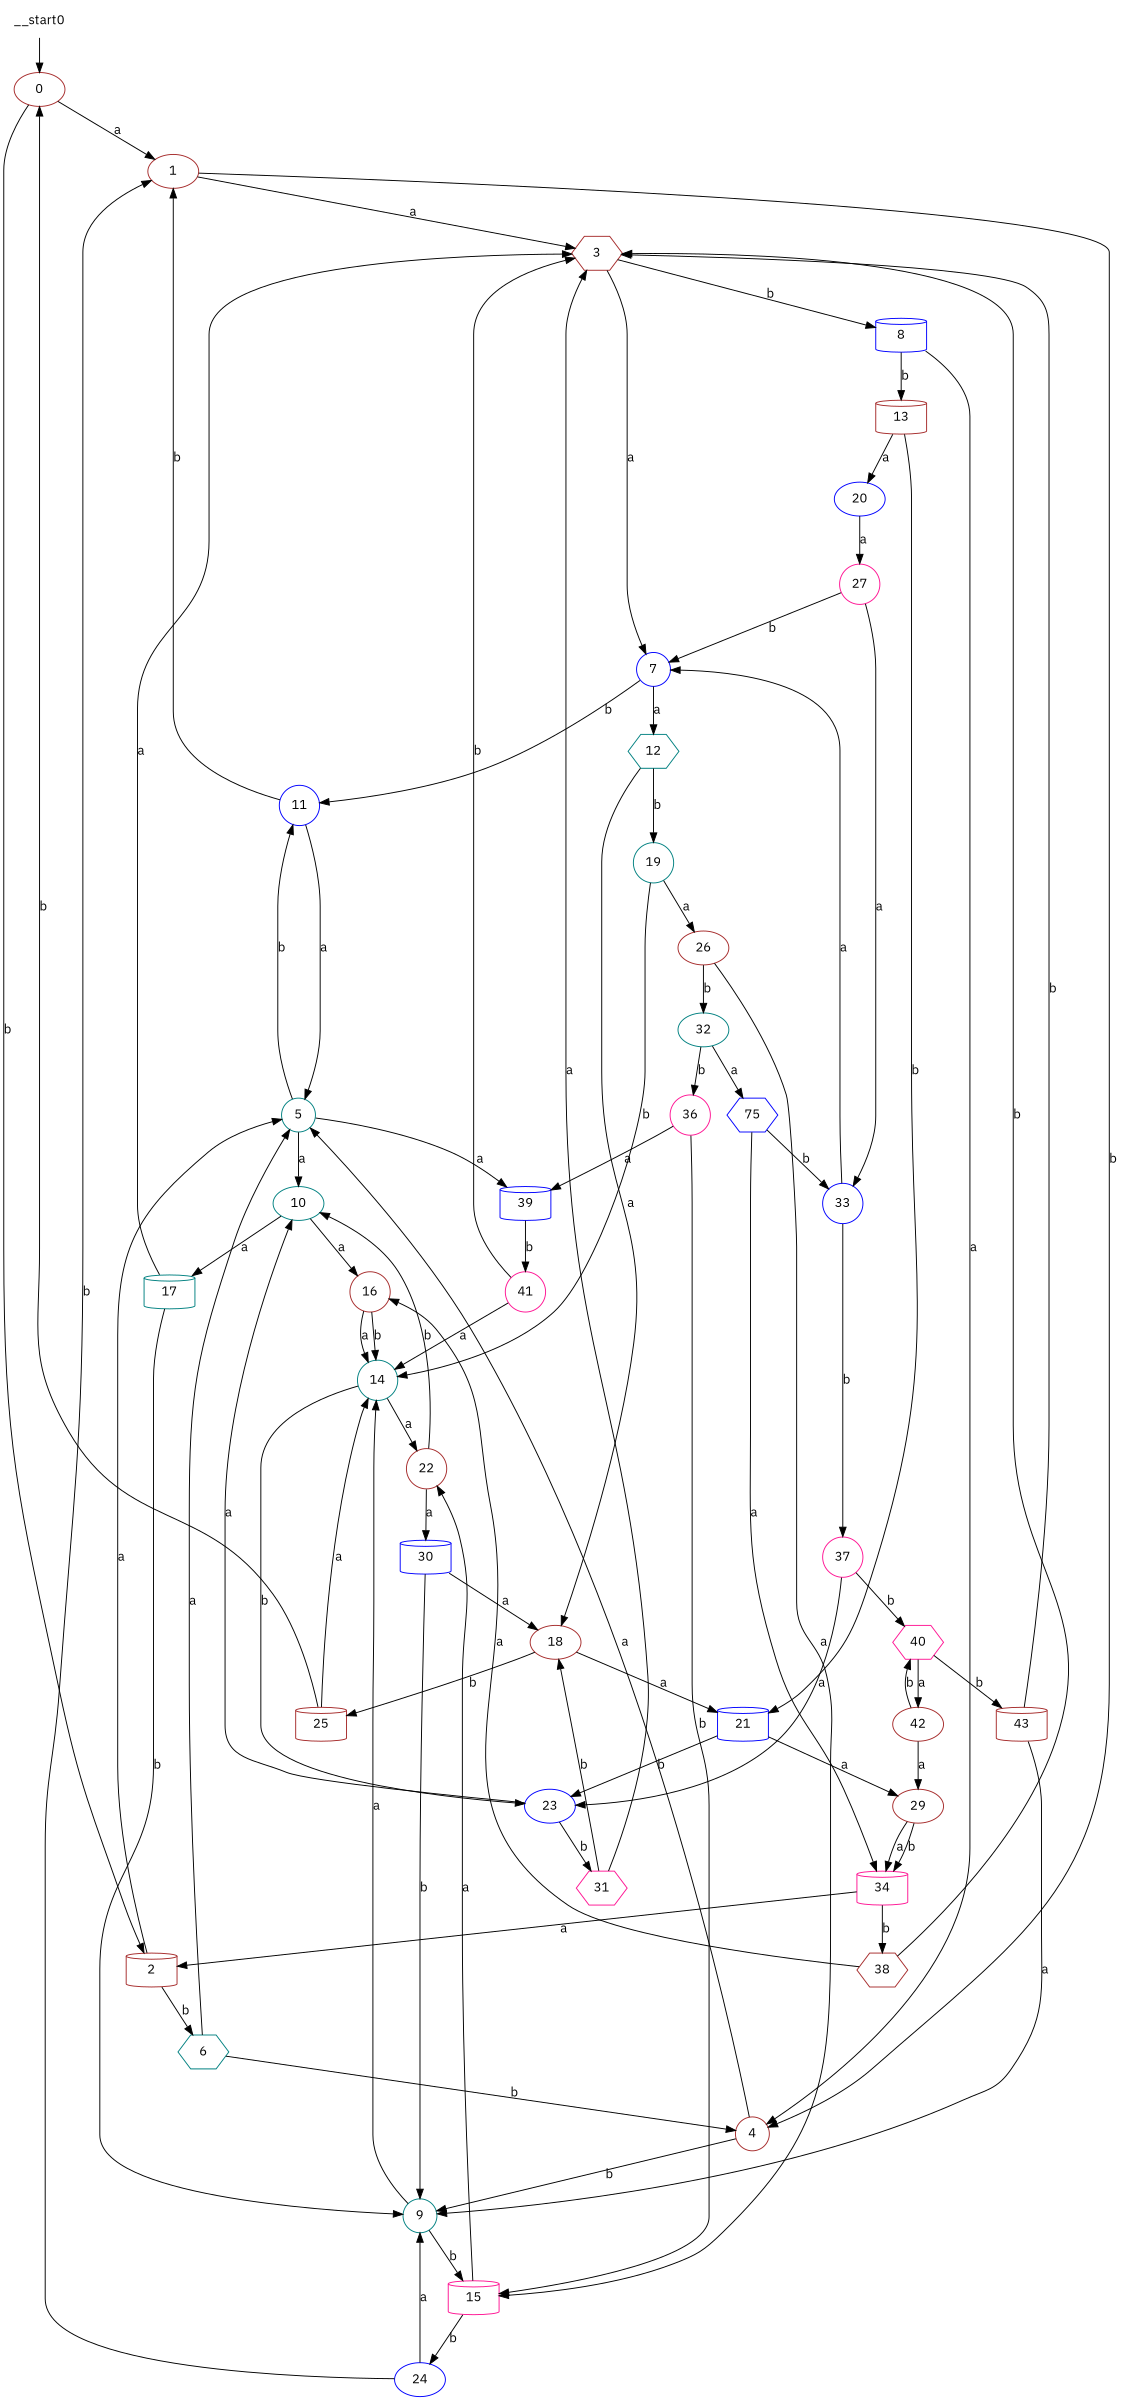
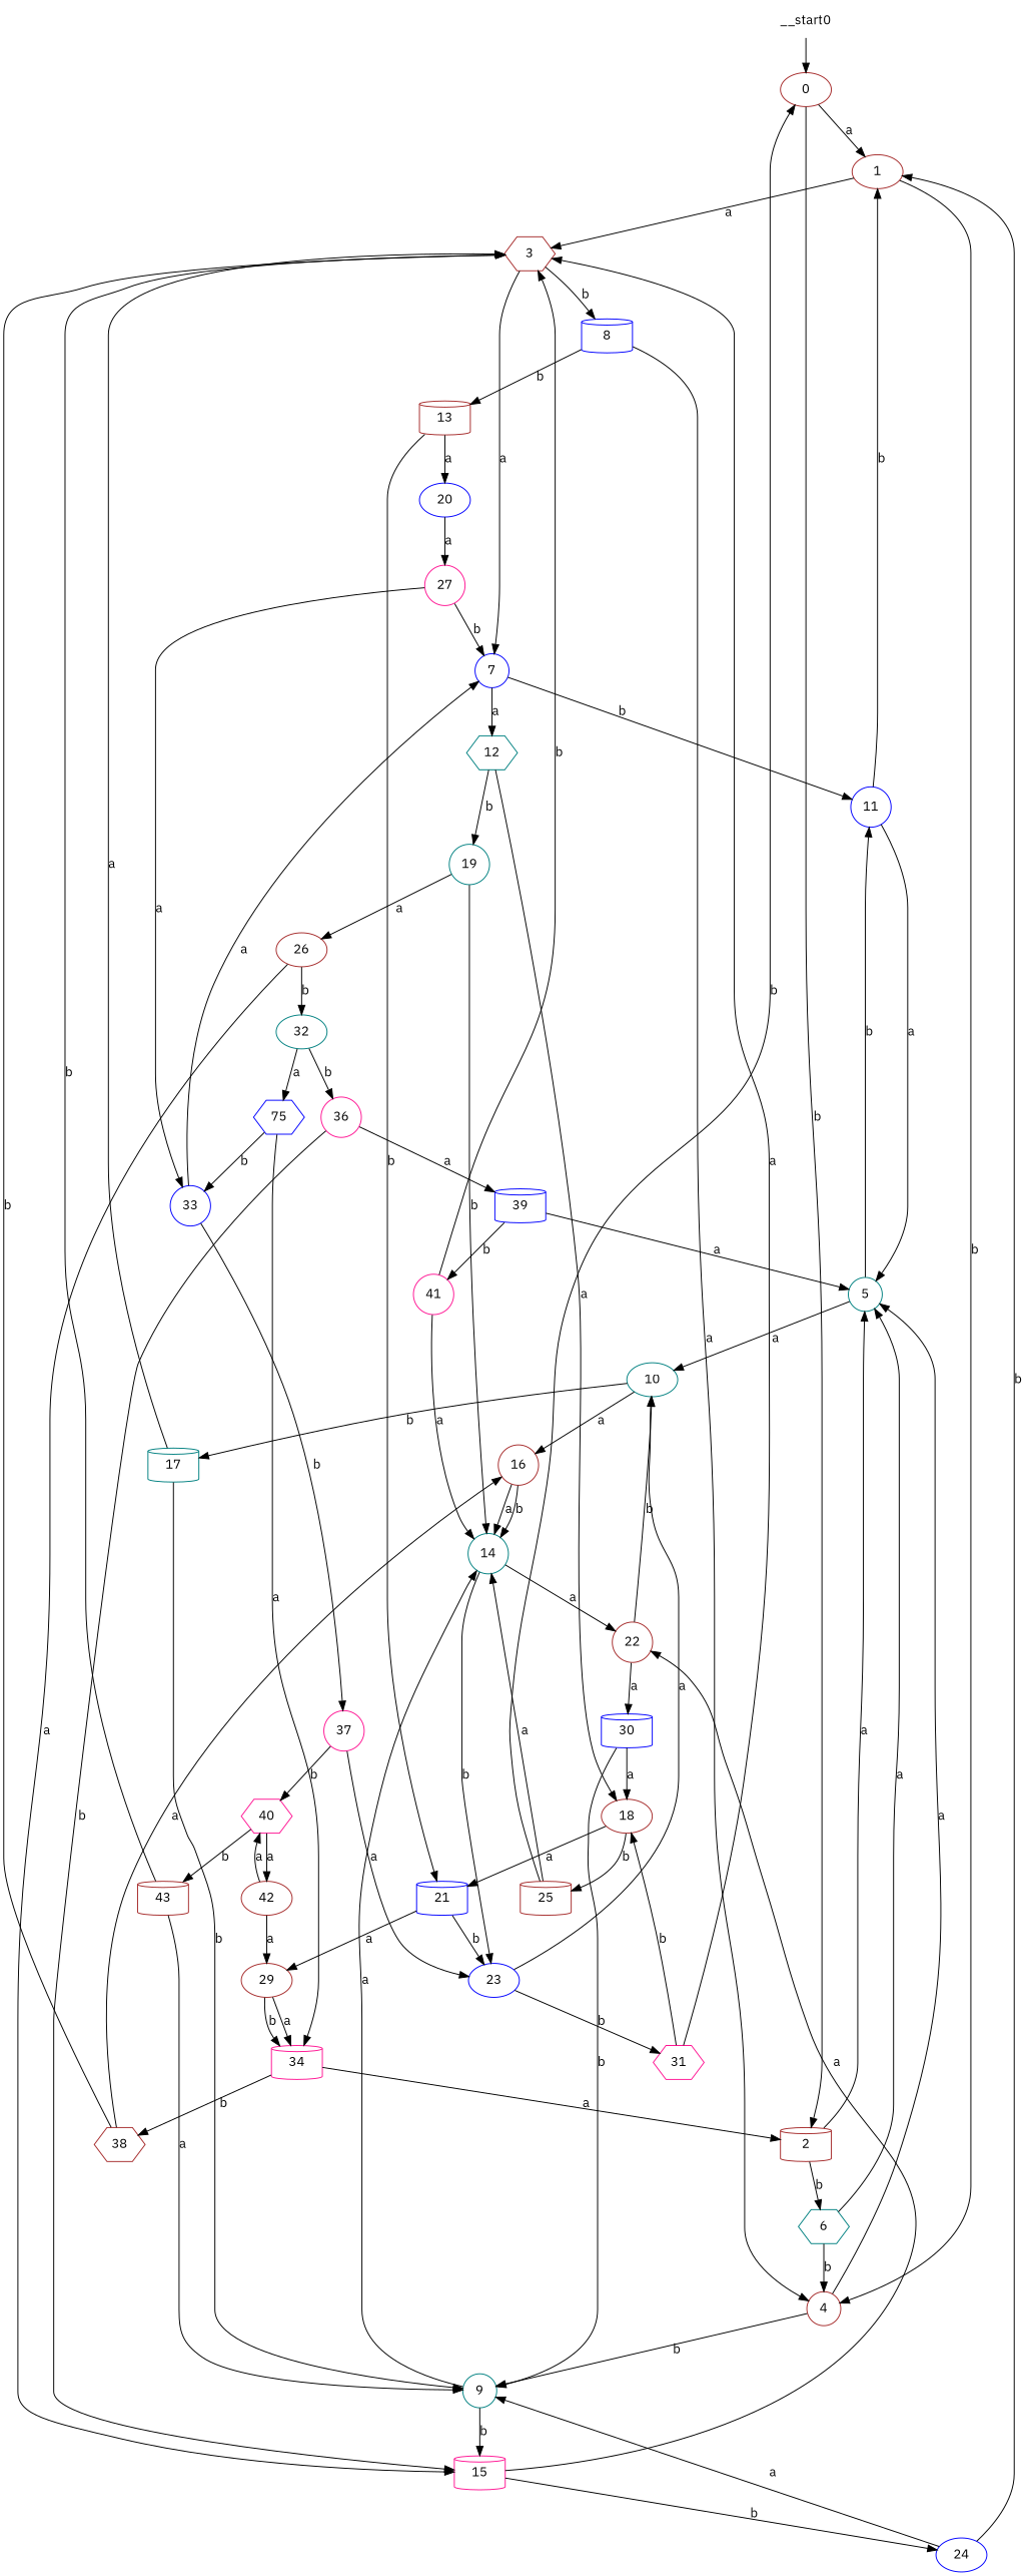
  digraph {
    fontname="IBM Plex Sans"
    node [color=brown fontname="IBM Plex Sans" shape=circle]
    edge [fontname="IBM Plex Sans"]
    __start0 [shape=none]
    0 [shape=ellipse]
    1 [shape=ellipse]
    2 [shape=cylinder]
    3 [shape=hexagon]
    4
    5 [color=teal]
    6 [color=teal shape=hexagon]
    7 [color=blue]
    8 [color=blue shape=cylinder]
    9 [color=teal]
    10 [color=teal shape=ellipse]
    11 [color=blue]
    12 [color=teal shape=hexagon]
    13 [shape=cylinder]
    14 [color=teal]
    15 [color=deeppink shape=cylinder]
    16
    17 [color=teal shape=cylinder]
    18 [shape=ellipse]
    19 [color=teal]
    20 [color=blue shape=ellipse]
    21 [color=blue shape=cylinder]
    22
    23 [color=blue shape=ellipse]
    24 [color=blue shape=ellipse]
    25 [shape=cylinder]
    26 [shape=ellipse]
    27 [color=deeppink]
    29 [shape=ellipse]
    30 [color=blue shape=cylinder]
    31 [color=deeppink shape=hexagon]
    32 [color=teal shape=ellipse]
    33 [color=blue]
    34 [color=deeppink shape=cylinder]
    n36 [color=blue label=75 shape=hexagon]
    36 [color=deeppink]
    37 [color=deeppink]
    38 [shape=hexagon]
    39 [color=blue shape=cylinder]
    40 [color=deeppink shape=hexagon]
    41 [color=deeppink]
    42 [shape=ellipse]
    43 [shape=cylinder]
    __start0 -> 0
    0 -> 1 [label=a]
    0 -> 2 [label=b]
    1 -> 3 [label=a]
    1 -> 4 [label=b]
    2 -> 5 [label=a]
    2 -> 6 [label=b]
    3 -> 7 [label=a]
    3 -> 8 [label=b]
    4 -> 5 [label=a]
    4 -> 9 [label=b]
    5 -> 10 [label=a]
    5 -> 11 [label=b]
    6 -> 4 [label=b]
    6 -> 5 [label=a]
    7 -> 11 [label=b]
    7 -> 12 [label=a]
    8 -> 4 [label=a]
    8 -> 13 [label=b]
    9 -> 14 [label=a]
    9 -> 15 [label=b]
    10 -> 16 [label=a]
-   10 -> 17 [label=a]
+   10 -> 17 [label=b]
    11 -> 1 [label=b]
    11 -> 5 [label=a]
    12 -> 18 [label=a]
    12 -> 19 [label=b]
    13 -> 20 [label=a]
    13 -> 21 [label=b]
    14 -> 22 [label=a]
    14 -> 23 [label=b]
    15 -> 22 [label=a]
    15 -> 24 [label=b]
    16 -> 14 [label=a]
    16 -> 14 [label=b]
    17 -> 3 [label=a]
    17 -> 9 [label=b]
    18 -> 21 [label=a]
    18 -> 25 [label=b]
    19 -> 14 [label=b]
    19 -> 26 [label=a]
    20 -> 27 [label=a]
    21 -> 23 [label=b]
    21 -> 29 [label=a]
    22 -> 10 [label=b]
    22 -> 30 [label=a]
    23 -> 10 [label=a]
    23 -> 31 [label=b]
    24 -> 1 [label=b]
    24 -> 9 [label=a]
    25 -> 0 [label=b]
    25 -> 14 [label=a]
    26 -> 15 [label=a]
    26 -> 32 [label=b]
    27 -> 7 [label=b]
    27 -> 33 [label=a]
    29 -> 34 [label=a]
    29 -> 34 [label=b]
    30 -> 9 [label=b]
    30 -> 18 [label=a]
    31 -> 3 [label=a]
    31 -> 18 [label=b]
    32 -> n36 [label=a]
    32 -> 36 [label=b]
    33 -> 7 [label=a]
    33 -> 37 [label=b]
    34 -> 2 [label=a]
    34 -> 38 [label=b]
    n36 -> 33 [label=b]
    n36 -> 34 [label=a]
    36 -> 15 [label=b]
    36 -> 39 [label=a]
    37 -> 23 [label=a]
    37 -> 40 [label=b]
    38 -> 3 [label=b]
    38 -> 16 [label=a]
-   5 -> 39 [label=a]
+   39 -> 5 [label=a]
    39 -> 41 [label=b]
    40 -> 42 [label=a]
    40 -> 43 [label=b]
    41 -> 3 [label=b]
    41 -> 14 [label=a]
    42 -> 29 [label=a]
-   42 -> 40 [label=b]
+   42 -> 40 [label=a]
    43 -> 3 [label=b]
    43 -> 9 [label=a]
  }
